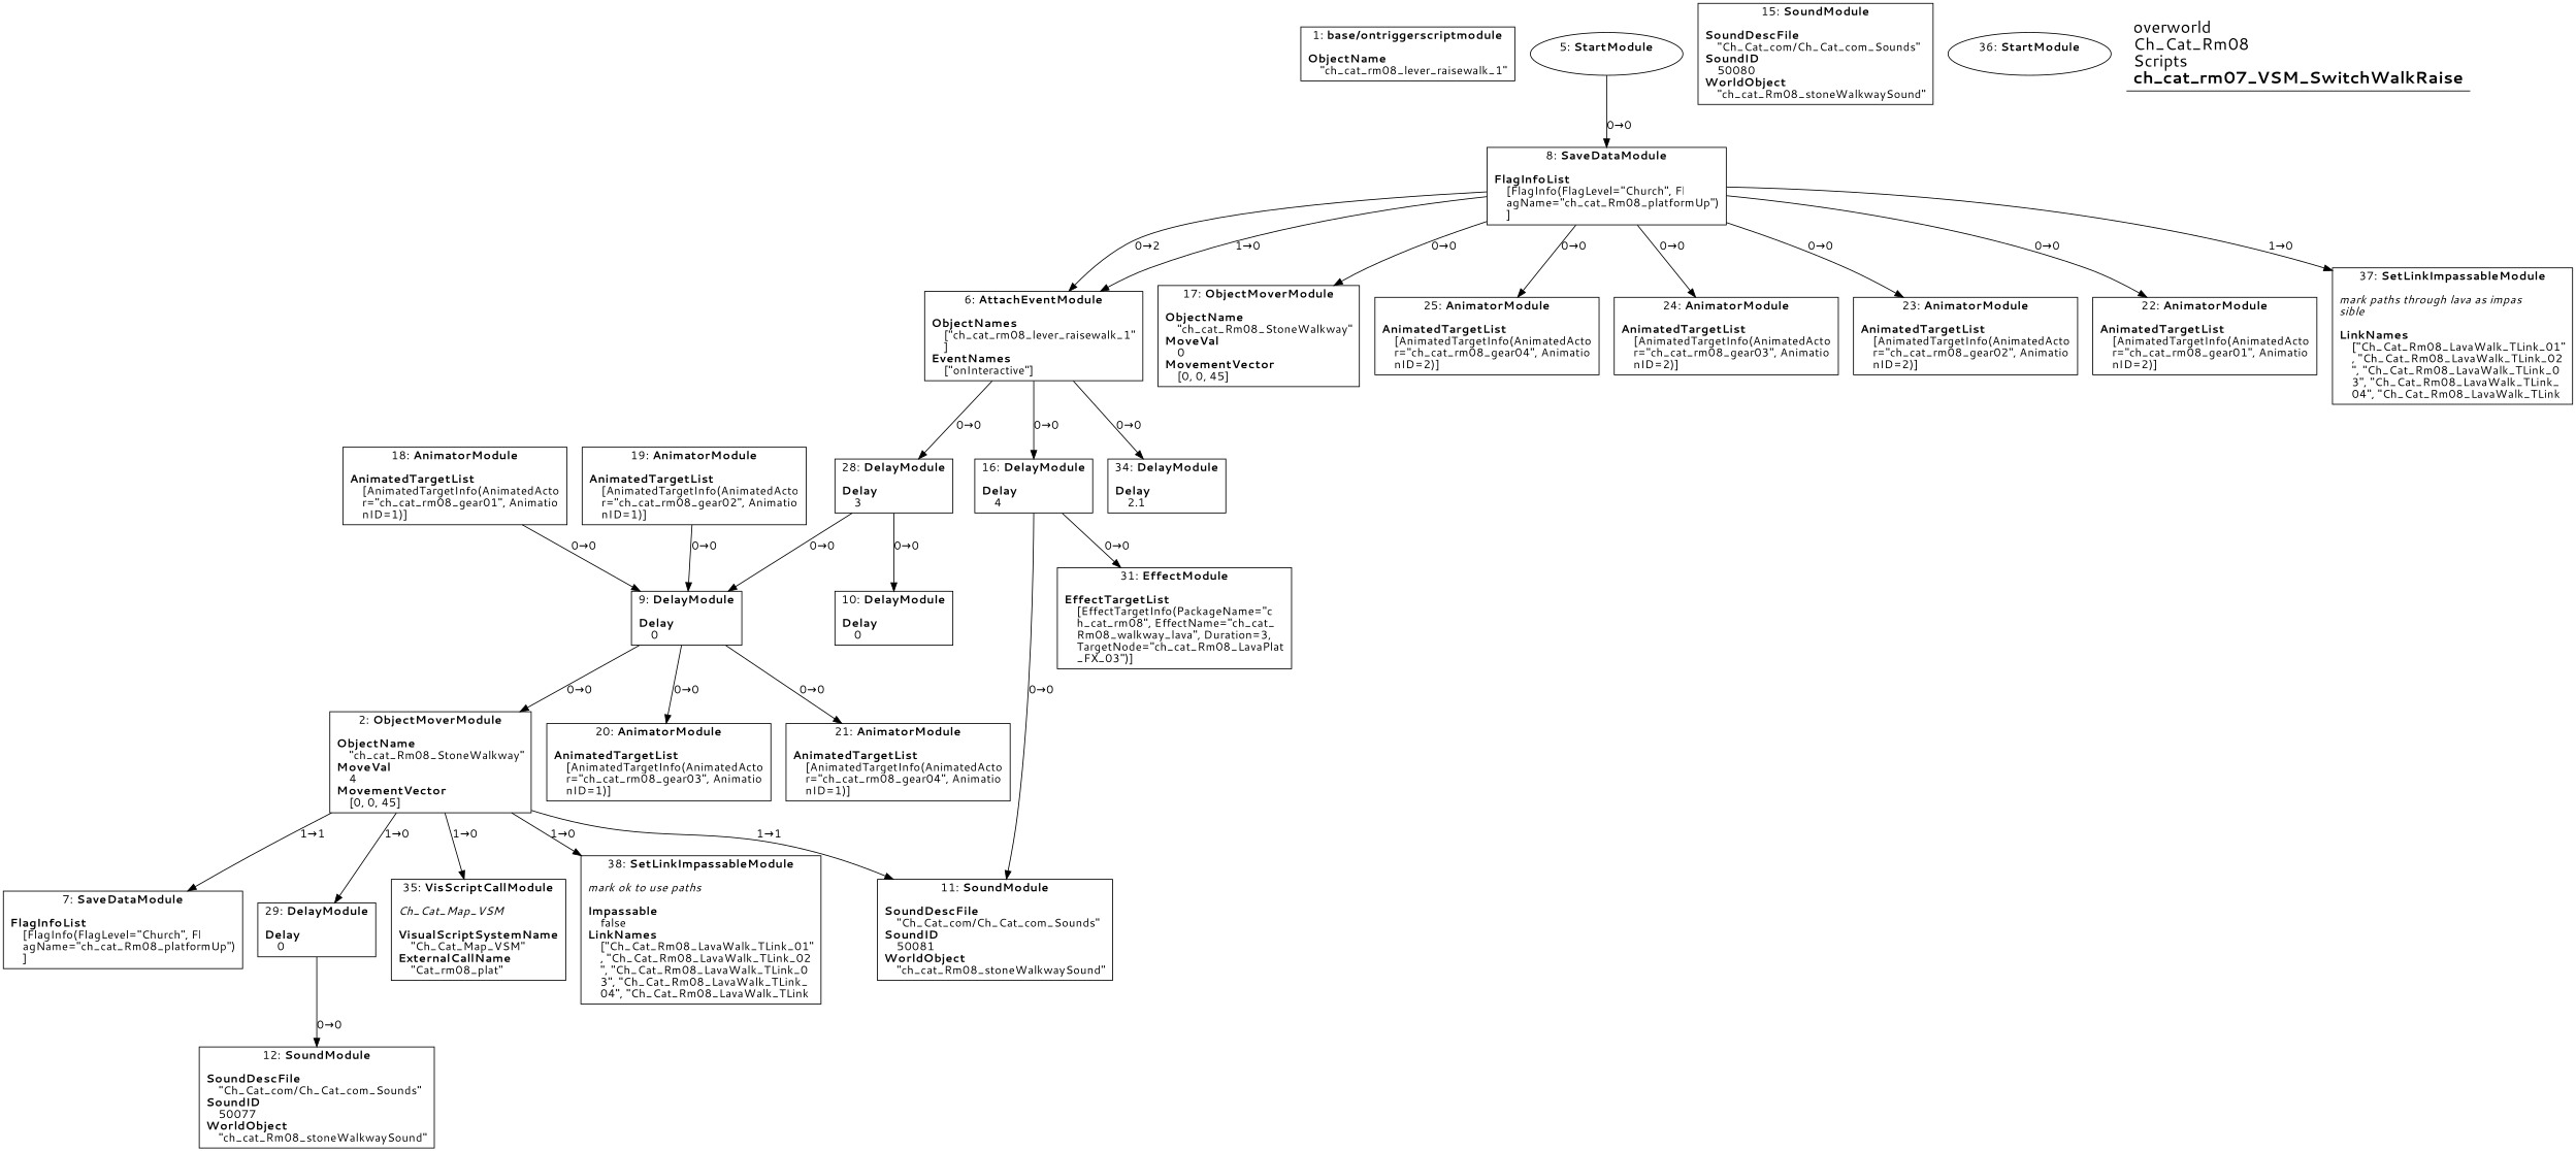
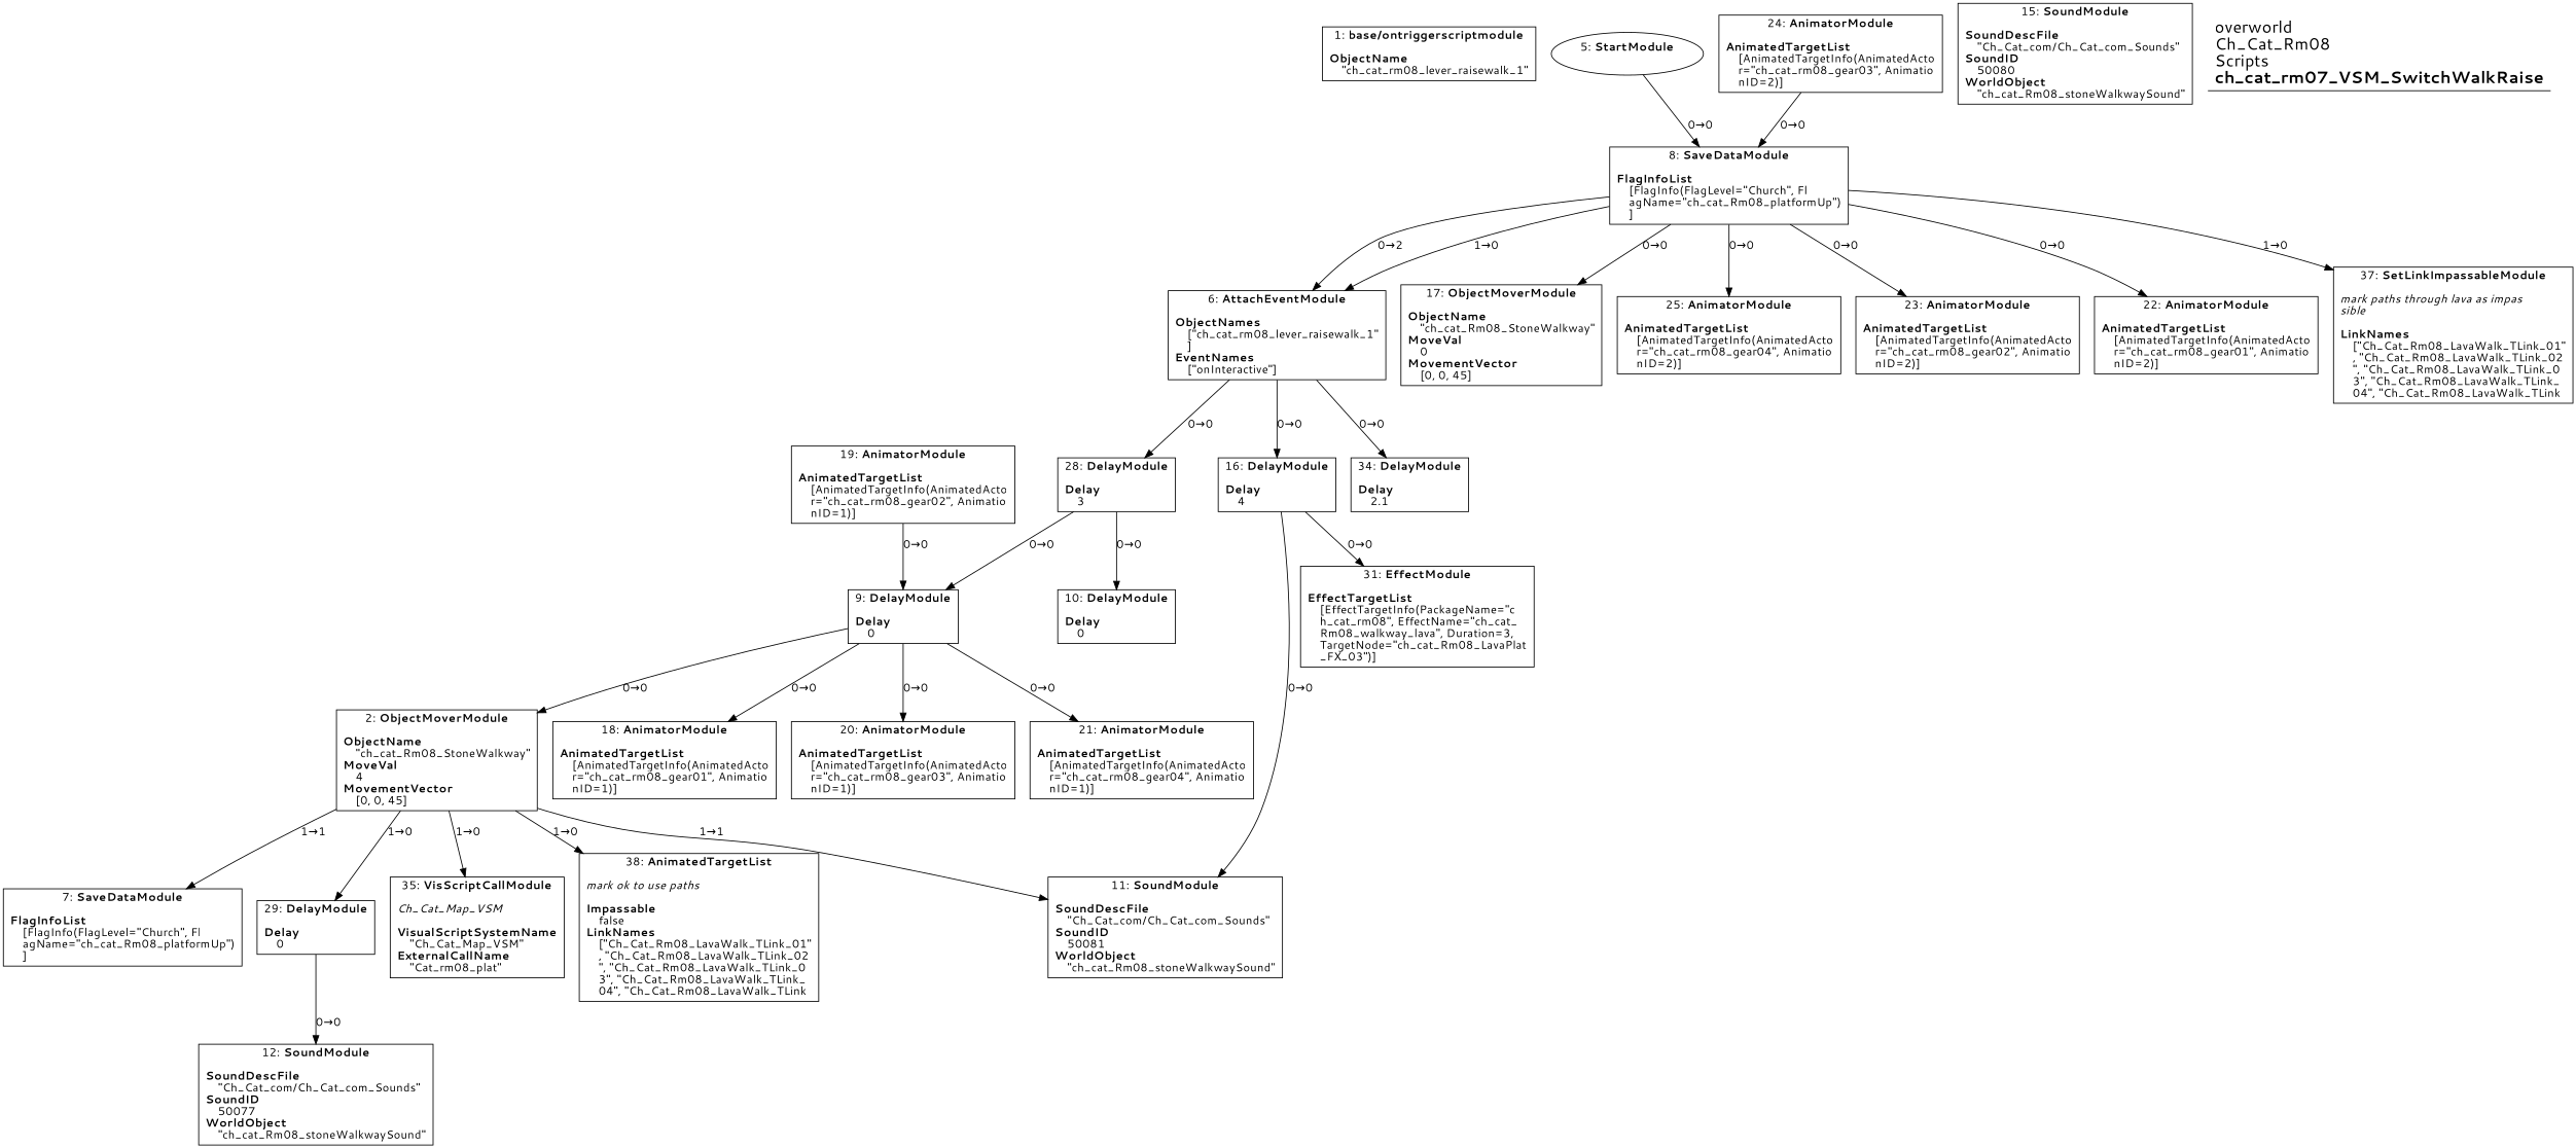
  digraph {
    fontname="Segoe UI"
    splines=spline
    node [fontname="Segoe UI" shape=box]
    edge [fontname="Segoe UI"]
    n1 [label=<1: <b>base/ontriggerscriptmodule</b><br/><br/><b>ObjectName</b><br align="left"/>    &quot;ch_cat_rm08_lever_raisewalk_1&quot;<br align="left"/>>]
    n2 [label=<2: <b>ObjectMoverModule</b><br/><br/><b>ObjectName</b><br align="left"/>    &quot;ch_cat_Rm08_StoneWalkway&quot;<br align="left"/><b>MoveVal</b><br align="left"/>    4<br align="left"/><b>MovementVector</b><br align="left"/>    [0, 0, 45]<br align="left"/>>]
    n3 [label=<7: <b>SaveDataModule</b><br/><br/><b>FlagInfoList</b><br align="left"/>    [FlagInfo(FlagLevel=&quot;Church&quot;, Fl<br align="left"/>    agName=&quot;ch_cat_Rm08_platformUp&quot;)<br align="left"/>    ]<br align="left"/>>]
    n4 [label=<29: <b>DelayModule</b><br/><br/><b>Delay</b><br align="left"/>    0<br align="left"/>>]
    n5 [label=<35: <b>VisScriptCallModule</b><br/><br/><i>Ch_Cat_Map_VSM<br align="left"/></i><br align="left"/><b>VisualScriptSystemName</b><br align="left"/>    &quot;Ch_Cat_Map_VSM&quot;<br align="left"/><b>ExternalCallName</b><br align="left"/>    &quot;Cat_rm08_plat&quot;<br align="left"/>>]
-   n6 [label=<38: <b>SetLinkImpassableModule</b><br/><br/><i>mark ok to use paths<br align="left"/></i><br align="left"/><b>Impassable</b><br align="left"/>    false<br align="left"/><b>LinkNames</b><br align="left"/>    [&quot;Ch_Cat_Rm08_LavaWalk_TLink_01&quot;<br align="left"/>    , &quot;Ch_Cat_Rm08_LavaWalk_TLink_02<br align="left"/>    &quot;, &quot;Ch_Cat_Rm08_LavaWalk_TLink_0<br align="left"/>    3&quot;, &quot;Ch_Cat_Rm08_LavaWalk_TLink_<br align="left"/>    04&quot;, &quot;Ch_Cat_Rm08_LavaWalk_TLink<br align="left"/>>]
+   n6 [label=<38: <b>AnimatedTargetList</b><br/><br/><i>mark ok to use paths<br align="left"/></i><br align="left"/><b>Impassable</b><br align="left"/>    false<br align="left"/><b>LinkNames</b><br align="left"/>    [&quot;Ch_Cat_Rm08_LavaWalk_TLink_01&quot;<br align="left"/>    , &quot;Ch_Cat_Rm08_LavaWalk_TLink_02<br align="left"/>    &quot;, &quot;Ch_Cat_Rm08_LavaWalk_TLink_0<br align="left"/>    3&quot;, &quot;Ch_Cat_Rm08_LavaWalk_TLink_<br align="left"/>    04&quot;, &quot;Ch_Cat_Rm08_LavaWalk_TLink<br align="left"/>>]
    n7 [label=<11: <b>SoundModule</b><br/><br/><b>SoundDescFile</b><br align="left"/>    &quot;Ch_Cat_com/Ch_Cat_com_Sounds&quot;<br align="left"/><b>SoundID</b><br align="left"/>    50081<br align="left"/><b>WorldObject</b><br align="left"/>    &quot;ch_cat_Rm08_stoneWalkwaySound&quot;<br align="left"/>>]
    n8 [label=<12: <b>SoundModule</b><br/><br/><b>SoundDescFile</b><br align="left"/>    &quot;Ch_Cat_com/Ch_Cat_com_Sounds&quot;<br align="left"/><b>SoundID</b><br align="left"/>    50077<br align="left"/><b>WorldObject</b><br align="left"/>    &quot;ch_cat_Rm08_stoneWalkwaySound&quot;<br align="left"/>>]
    n9 [label=<5: <b>StartModule</b><br/><br/>> shape=oval]
    n10 [label=<8: <b>SaveDataModule</b><br/><br/><b>FlagInfoList</b><br align="left"/>    [FlagInfo(FlagLevel=&quot;Church&quot;, Fl<br align="left"/>    agName=&quot;ch_cat_Rm08_platformUp&quot;)<br align="left"/>    ]<br align="left"/>>]
    n11 [label=<6: <b>AttachEventModule</b><br/><br/><b>ObjectNames</b><br align="left"/>    [&quot;ch_cat_rm08_lever_raisewalk_1&quot;<br align="left"/>    ]<br align="left"/><b>EventNames</b><br align="left"/>    [&quot;onInteractive&quot;]<br align="left"/>>]
    n12 [label=<17: <b>ObjectMoverModule</b><br/><br/><b>ObjectName</b><br align="left"/>    &quot;ch_cat_Rm08_StoneWalkway&quot;<br align="left"/><b>MoveVal</b><br align="left"/>    0<br align="left"/><b>MovementVector</b><br align="left"/>    [0, 0, 45]<br align="left"/>>]
    n13 [label=<25: <b>AnimatorModule</b><br/><br/><b>AnimatedTargetList</b><br align="left"/>    [AnimatedTargetInfo(AnimatedActo<br align="left"/>    r=&quot;ch_cat_rm08_gear04&quot;, Animatio<br align="left"/>    nID=2)]<br align="left"/>>]
    n14 [label=<24: <b>AnimatorModule</b><br/><br/><b>AnimatedTargetList</b><br align="left"/>    [AnimatedTargetInfo(AnimatedActo<br align="left"/>    r=&quot;ch_cat_rm08_gear03&quot;, Animatio<br align="left"/>    nID=2)]<br align="left"/>>]
    n15 [label=<23: <b>AnimatorModule</b><br/><br/><b>AnimatedTargetList</b><br align="left"/>    [AnimatedTargetInfo(AnimatedActo<br align="left"/>    r=&quot;ch_cat_rm08_gear02&quot;, Animatio<br align="left"/>    nID=2)]<br align="left"/>>]
    n16 [label=<22: <b>AnimatorModule</b><br/><br/><b>AnimatedTargetList</b><br align="left"/>    [AnimatedTargetInfo(AnimatedActo<br align="left"/>    r=&quot;ch_cat_rm08_gear01&quot;, Animatio<br align="left"/>    nID=2)]<br align="left"/>>]
    n17 [label=<37: <b>SetLinkImpassableModule</b><br/><br/><i>mark paths through lava as impas<br align="left"/>sible<br align="left"/></i><br align="left"/><b>LinkNames</b><br align="left"/>    [&quot;Ch_Cat_Rm08_LavaWalk_TLink_01&quot;<br align="left"/>    , &quot;Ch_Cat_Rm08_LavaWalk_TLink_02<br align="left"/>    &quot;, &quot;Ch_Cat_Rm08_LavaWalk_TLink_0<br align="left"/>    3&quot;, &quot;Ch_Cat_Rm08_LavaWalk_TLink_<br align="left"/>    04&quot;, &quot;Ch_Cat_Rm08_LavaWalk_TLink<br align="left"/>>]
    n18 [label=<28: <b>DelayModule</b><br/><br/><b>Delay</b><br align="left"/>    3<br align="left"/>>]
    n19 [label=<16: <b>DelayModule</b><br/><br/><b>Delay</b><br align="left"/>    4<br align="left"/>>]
    n20 [label=<34: <b>DelayModule</b><br/><br/><b>Delay</b><br align="left"/>    2.1<br align="left"/>>]
    n21 [label=<9: <b>DelayModule</b><br/><br/><b>Delay</b><br align="left"/>    0<br align="left"/>>]
    n22 [label=<10: <b>DelayModule</b><br/><br/><b>Delay</b><br align="left"/>    0<br align="left"/>>]
    n23 [label=<31: <b>EffectModule</b><br/><br/><b>EffectTargetList</b><br align="left"/>    [EffectTargetInfo(PackageName=&quot;c<br align="left"/>    h_cat_rm08&quot;, EffectName=&quot;ch_cat_<br align="left"/>    Rm08_walkway_lava&quot;, Duration=3, <br align="left"/>    TargetNode=&quot;ch_cat_Rm08_LavaPlat<br align="left"/>    _FX_03&quot;)]<br align="left"/>>]
    n24 [label=<18: <b>AnimatorModule</b><br/><br/><b>AnimatedTargetList</b><br align="left"/>    [AnimatedTargetInfo(AnimatedActo<br align="left"/>    r=&quot;ch_cat_rm08_gear01&quot;, Animatio<br align="left"/>    nID=1)]<br align="left"/>>]
    n25 [label=<20: <b>AnimatorModule</b><br/><br/><b>AnimatedTargetList</b><br align="left"/>    [AnimatedTargetInfo(AnimatedActo<br align="left"/>    r=&quot;ch_cat_rm08_gear03&quot;, Animatio<br align="left"/>    nID=1)]<br align="left"/>>]
    n26 [label=<21: <b>AnimatorModule</b><br/><br/><b>AnimatedTargetList</b><br align="left"/>    [AnimatedTargetInfo(AnimatedActo<br align="left"/>    r=&quot;ch_cat_rm08_gear04&quot;, Animatio<br align="left"/>    nID=1)]<br align="left"/>>]
    n27 [label=<19: <b>AnimatorModule</b><br/><br/><b>AnimatedTargetList</b><br align="left"/>    [AnimatedTargetInfo(AnimatedActo<br align="left"/>    r=&quot;ch_cat_rm08_gear02&quot;, Animatio<br align="left"/>    nID=1)]<br align="left"/>>]
    n28 [label=<15: <b>SoundModule</b><br/><br/><b>SoundDescFile</b><br align="left"/>    &quot;Ch_Cat_com/Ch_Cat_com_Sounds&quot;<br align="left"/><b>SoundID</b><br align="left"/>    50080<br align="left"/><b>WorldObject</b><br align="left"/>    &quot;ch_cat_Rm08_stoneWalkwaySound&quot;<br align="left"/>>]
-   n29 [label=<36: <b>StartModule</b><br/><br/>> shape=oval]
    n30 [label=<<font point-size="20">overworld<br align="left"/>Ch_Cat_Rm08<br align="left"/>Scripts<br align="left"/><b>ch_cat_rm07_VSM_SwitchWalkRaise</b><br align="left"/></font>> shape=underline]
    n2 -> n3 [label="1→1"]
    n2 -> n4 [label="1→0"]
    n2 -> n5 [label="1→0"]
    n2 -> n6 [label="1→0"]
    n2 -> n7 [label="1→1"]
    n4 -> n8 [label="0→0"]
    n9 -> n10 [label="0→0"]
    n10 -> n11 [label="0→2"]
    n10 -> n11 [label="1→0"]
    n10 -> n12 [label="0→0"]
    n10 -> n13 [label="0→0"]
-   n10 -> n14 [label="0→0"]
+   n14 -> n10 [label="0→0"]
    n10 -> n15 [label="0→0"]
    n10 -> n16 [label="0→0"]
    n10 -> n17 [label="1→0"]
    n11 -> n18 [label="0→0"]
    n11 -> n19 [label="0→0"]
    n11 -> n20 [label="0→0"]
    n18 -> n21 [label="0→0"]
    n18 -> n22 [label="0→0"]
    n19 -> n7 [label="0→0"]
    n19 -> n23 [label="0→0"]
    n21 -> n2 [label="0→0"]
-   n24 -> n21 [label="0→0"]
+   n21 -> n24 [label="0→0"]
    n21 -> n25 [label="0→0"]
    n21 -> n26 [label="0→0"]
    n27 -> n21 [label="0→0"]
  }
